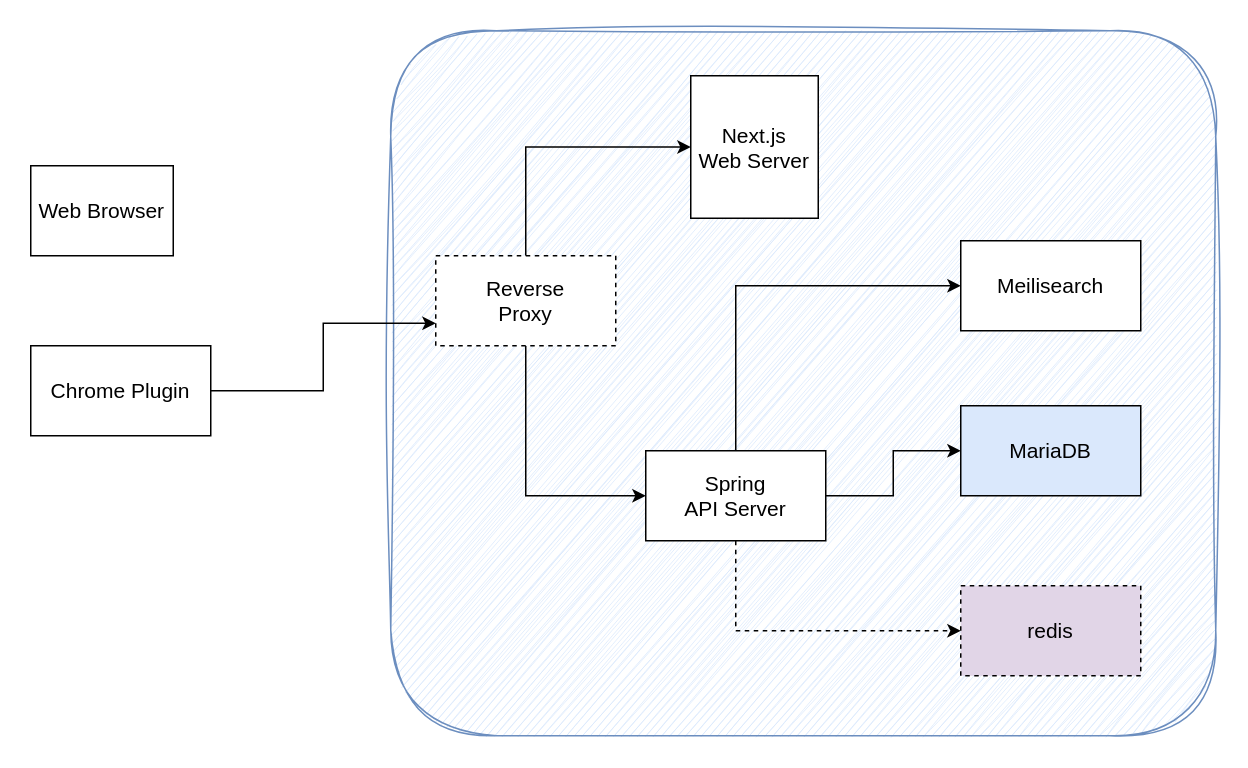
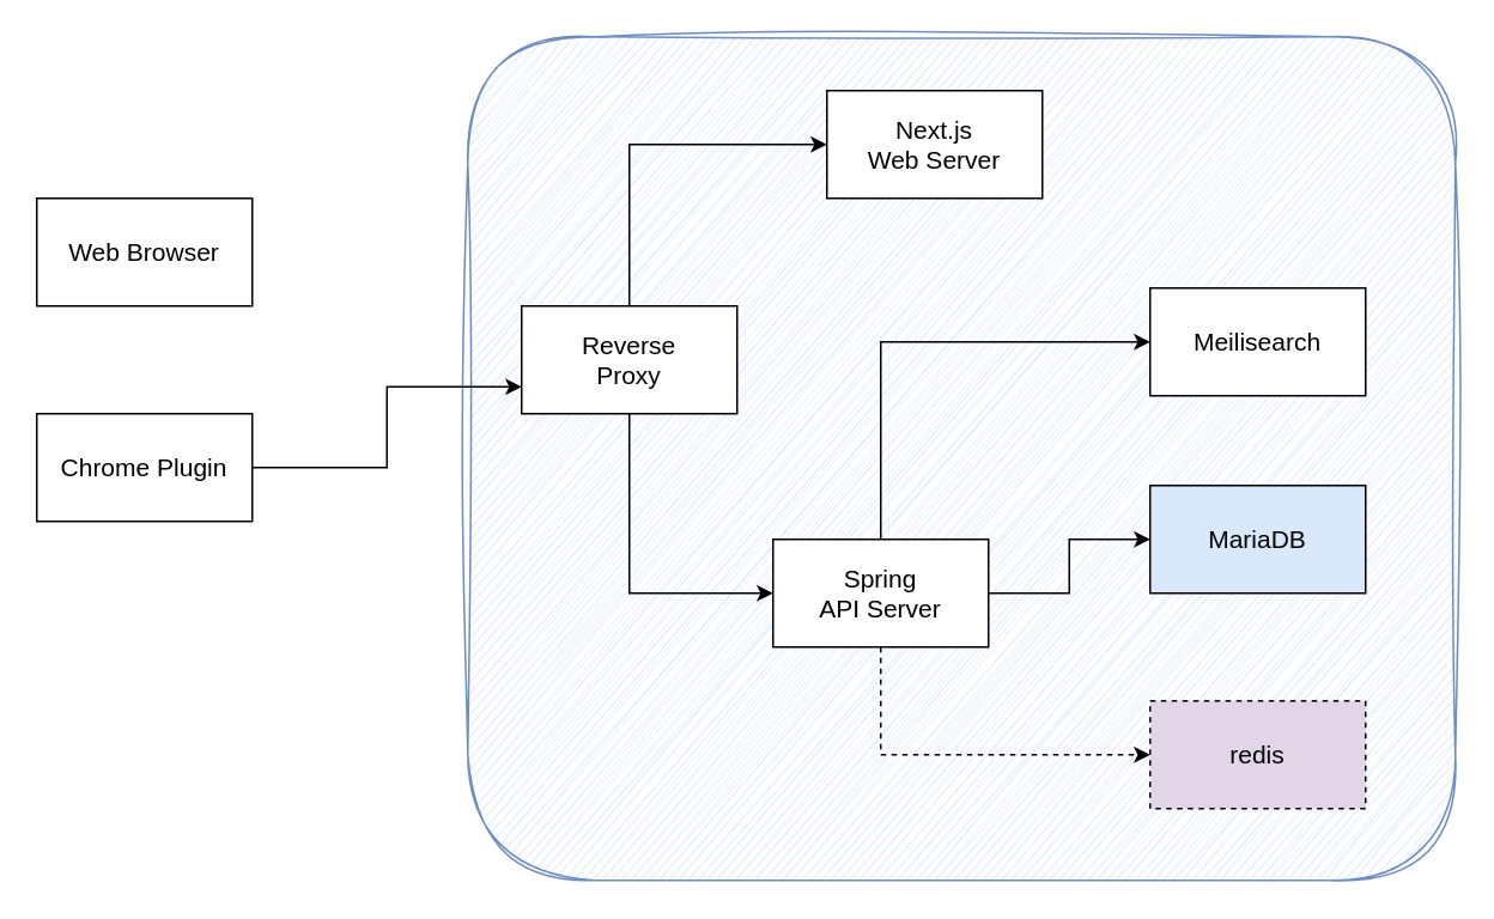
  <mxCell id="0" />
  <mxCell id="1" parent="0" />
  <mxCell id="2" value="" style="rounded=1;whiteSpace=wrap;html=1;fillColor=#dae8fc;strokeColor=#6c8ebf;sketch=1;curveFitting=1;jiggle=2;glass=0;shadow=0;" parent="1" vertex="1"><mxGeometry x="260" y="20" width="550" height="470" as="geometry" /></mxCell>
- <mxCell id="3" value="Web Browser" style="rounded=0;whiteSpace=wrap;html=1;fontSize=14;" parent="1" vertex="1"><mxGeometry x="20" y="110" width="95" height="60" as="geometry" /></mxCell>
+ <mxCell id="3" value="Web Browser" style="rounded=0;whiteSpace=wrap;html=1;fontSize=14;" parent="1" vertex="1"><mxGeometry x="20" y="110" width="120" height="60" as="geometry" /></mxCell>
  <mxCell id="4" style="edgeStyle=orthogonalEdgeStyle;rounded=0;orthogonalLoop=1;jettySize=auto;html=1;exitX=0.5;exitY=0;exitDx=0;exitDy=0;entryX=0;entryY=0.5;entryDx=0;entryDy=0;fontSize=14;" parent="1" source="6" target="7" edge="1"><mxGeometry relative="1" as="geometry" /></mxCell>
  <mxCell id="5" style="edgeStyle=orthogonalEdgeStyle;rounded=0;orthogonalLoop=1;jettySize=auto;html=1;exitX=0.5;exitY=1;exitDx=0;exitDy=0;entryX=0;entryY=0.5;entryDx=0;entryDy=0;fontSize=14;" parent="1" source="6" target="11" edge="1"><mxGeometry relative="1" as="geometry" /></mxCell>
- <mxCell id="6" value="Reverse&lt;div style=&quot;font-size: 14px;&quot;&gt;Proxy&lt;/div&gt;" style="rounded=0;whiteSpace=wrap;html=1;fontSize=14;dashed=1;" parent="1" vertex="1"><mxGeometry x="290" y="170" width="120" height="60" as="geometry" /></mxCell>
- <mxCell id="7" value="&lt;div style=&quot;font-size: 14px;&quot;&gt;Next.js&lt;/div&gt;&lt;div style=&quot;font-size: 14px;&quot;&gt;&lt;span style=&quot;background-color: initial; font-size: 14px;&quot;&gt;Web Server&lt;/span&gt;&lt;/div&gt;" style="rounded=0;whiteSpace=wrap;html=1;fontSize=14;" parent="1" vertex="1"><mxGeometry x="460" y="50" width="85" height="95" as="geometry" /></mxCell>
+ <mxCell id="6" value="Reverse&lt;div style=&quot;font-size: 14px;&quot;&gt;Proxy&lt;/div&gt;" style="rounded=0;whiteSpace=wrap;html=1;fontSize=14;" parent="1" vertex="1"><mxGeometry x="290" y="170" width="120" height="60" as="geometry" /></mxCell>
+ <mxCell id="7" value="&lt;div style=&quot;font-size: 14px;&quot;&gt;Next.js&lt;/div&gt;&lt;div style=&quot;font-size: 14px;&quot;&gt;&lt;span style=&quot;background-color: initial; font-size: 14px;&quot;&gt;Web Server&lt;/span&gt;&lt;/div&gt;" style="rounded=0;whiteSpace=wrap;html=1;fontSize=14;" parent="1" vertex="1"><mxGeometry x="460" y="50" width="120" height="60" as="geometry" /></mxCell>
  <mxCell id="8" style="edgeStyle=orthogonalEdgeStyle;rounded=0;orthogonalLoop=1;jettySize=auto;html=1;exitX=0.5;exitY=0;exitDx=0;exitDy=0;entryX=0;entryY=0.5;entryDx=0;entryDy=0;fontSize=14;" parent="1" source="11" target="13" edge="1"><mxGeometry relative="1" as="geometry" /></mxCell>
  <mxCell id="9" style="edgeStyle=orthogonalEdgeStyle;rounded=0;orthogonalLoop=1;jettySize=auto;html=1;exitX=1;exitY=0.5;exitDx=0;exitDy=0;entryX=0;entryY=0.5;entryDx=0;entryDy=0;fontSize=14;" parent="1" source="11" target="12" edge="1"><mxGeometry relative="1" as="geometry" /></mxCell>
  <mxCell id="10" style="edgeStyle=orthogonalEdgeStyle;rounded=0;orthogonalLoop=1;jettySize=auto;html=1;exitX=0.5;exitY=1;exitDx=0;exitDy=0;entryX=0;entryY=0.5;entryDx=0;entryDy=0;dashed=1;fontSize=14;" parent="1" source="11" target="14" edge="1"><mxGeometry relative="1" as="geometry" /></mxCell>
  <mxCell id="11" value="Spring&lt;div&gt;&lt;div&gt;API&amp;nbsp;&lt;span style=&quot;background-color: initial;&quot;&gt;Server&lt;/span&gt;&lt;/div&gt;&lt;/div&gt;" style="rounded=0;whiteSpace=wrap;html=1;fontSize=14;" parent="1" vertex="1"><mxGeometry x="430" y="300" width="120" height="60" as="geometry" /></mxCell>
  <mxCell id="12" value="MariaDB" style="rounded=0;whiteSpace=wrap;html=1;fontSize=14;fillColor=#dae8fc;" parent="1" vertex="1"><mxGeometry x="640" y="270" width="120" height="60" as="geometry" /></mxCell>
  <mxCell id="13" value="Meilisearch" style="rounded=0;whiteSpace=wrap;html=1;fontSize=14;" parent="1" vertex="1"><mxGeometry x="640" y="160" width="120" height="60" as="geometry" /></mxCell>
  <mxCell id="14" value="redis" style="rounded=0;whiteSpace=wrap;html=1;dashed=1;fontSize=14;fillColor=#e1d5e7;" parent="1" vertex="1"><mxGeometry x="640" y="390" width="120" height="60" as="geometry" /></mxCell>
  <mxCell id="15" style="edgeStyle=orthogonalEdgeStyle;rounded=0;orthogonalLoop=1;jettySize=auto;html=1;exitX=1;exitY=0.5;exitDx=0;exitDy=0;entryX=0;entryY=0.75;entryDx=0;entryDy=0;fontSize=14;" parent="1" source="16" target="6" edge="1"><mxGeometry relative="1" as="geometry" /></mxCell>
  <mxCell id="16" value="Chrome&amp;nbsp;&lt;span style=&quot;background-color: initial; font-size: 14px;&quot;&gt;Plugin&lt;/span&gt;" style="rounded=0;whiteSpace=wrap;html=1;fontSize=14;" parent="1" vertex="1"><mxGeometry x="20" y="230" width="120" height="60" as="geometry" /></mxCell>
